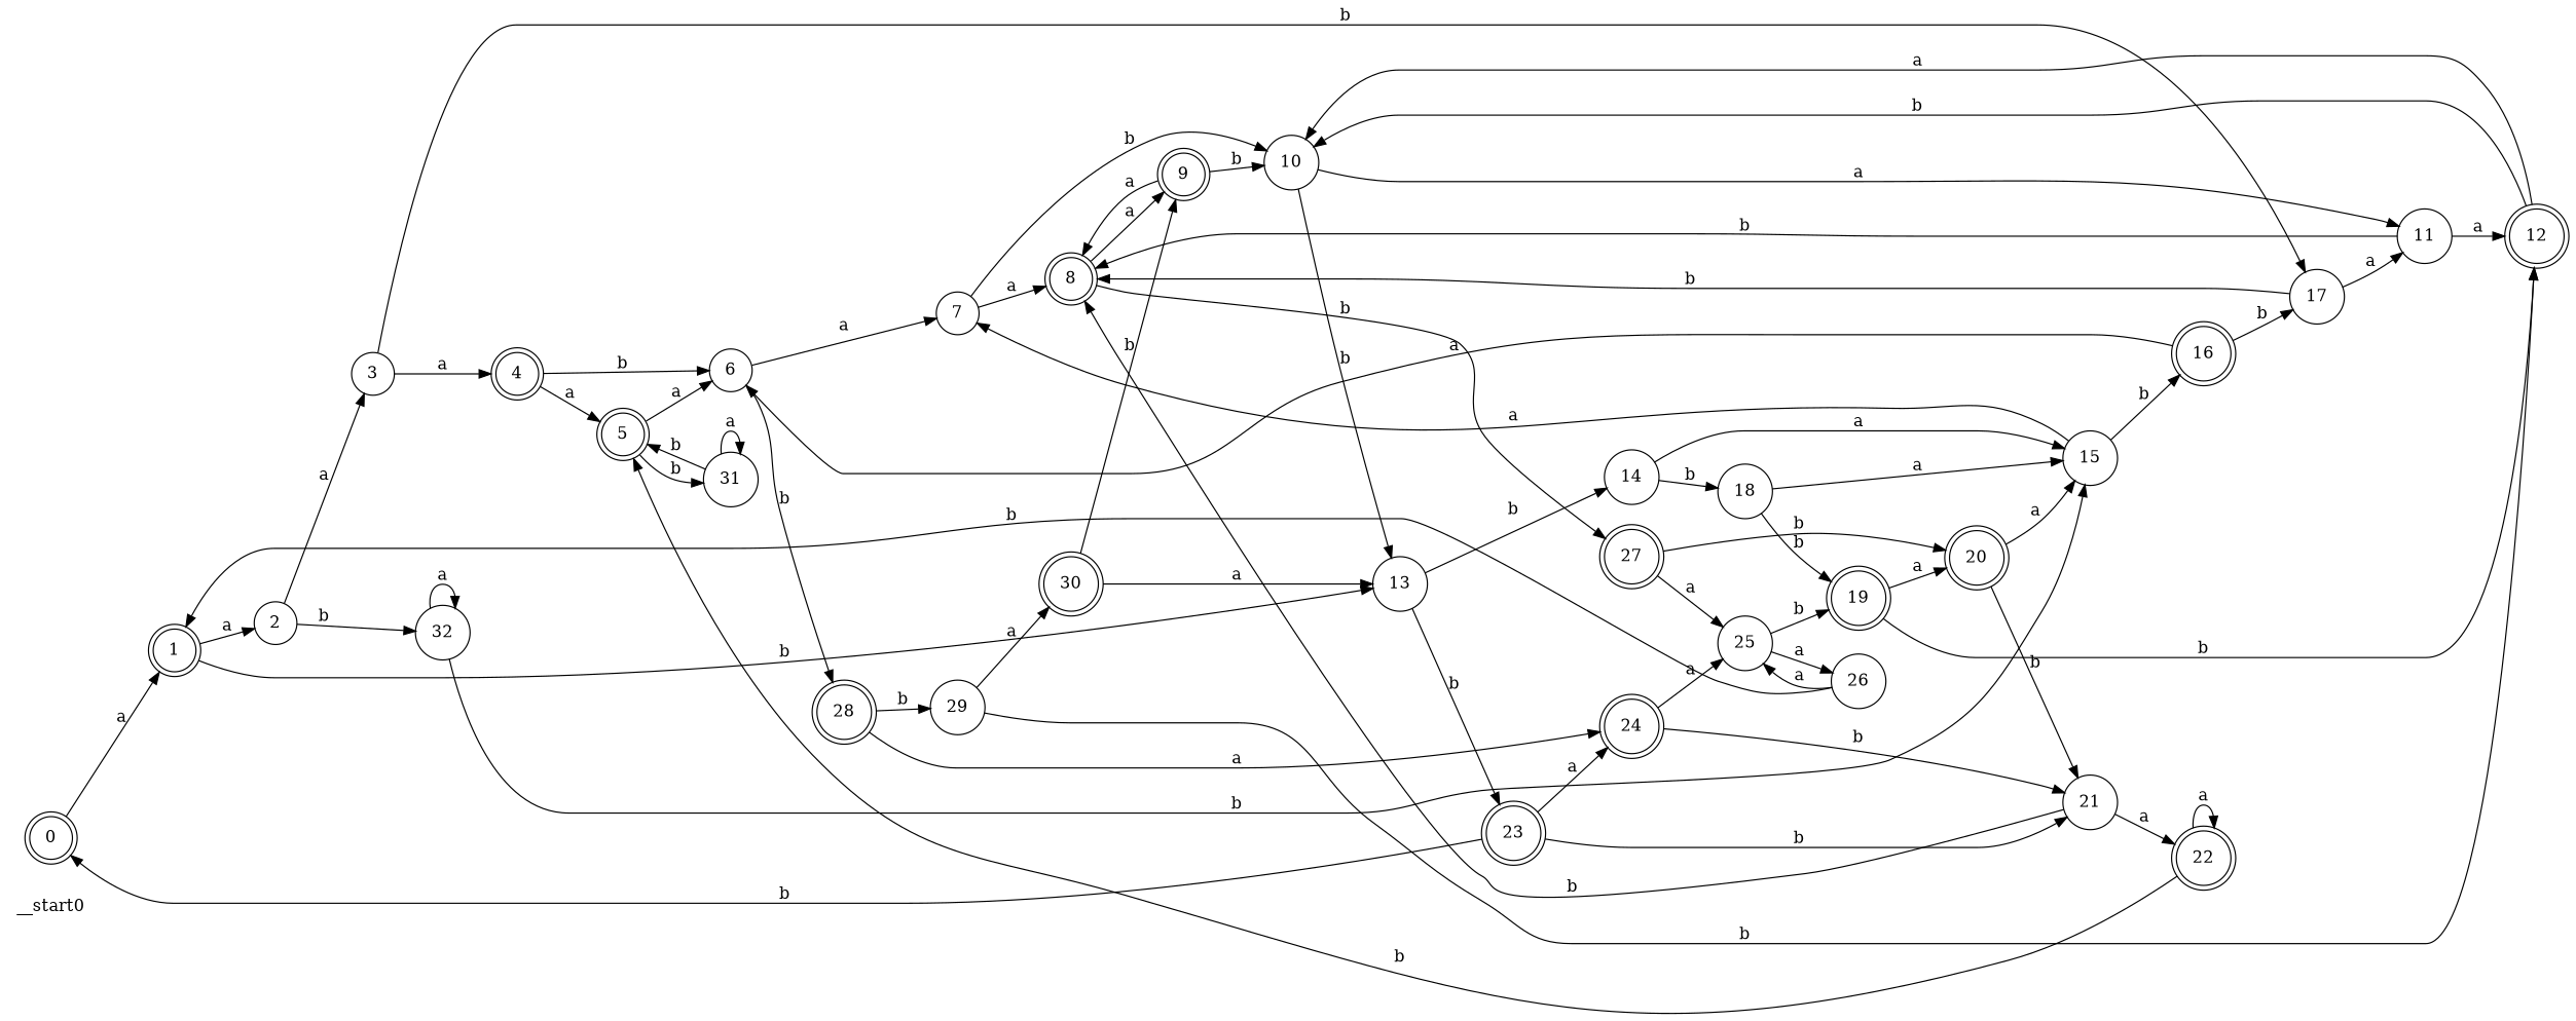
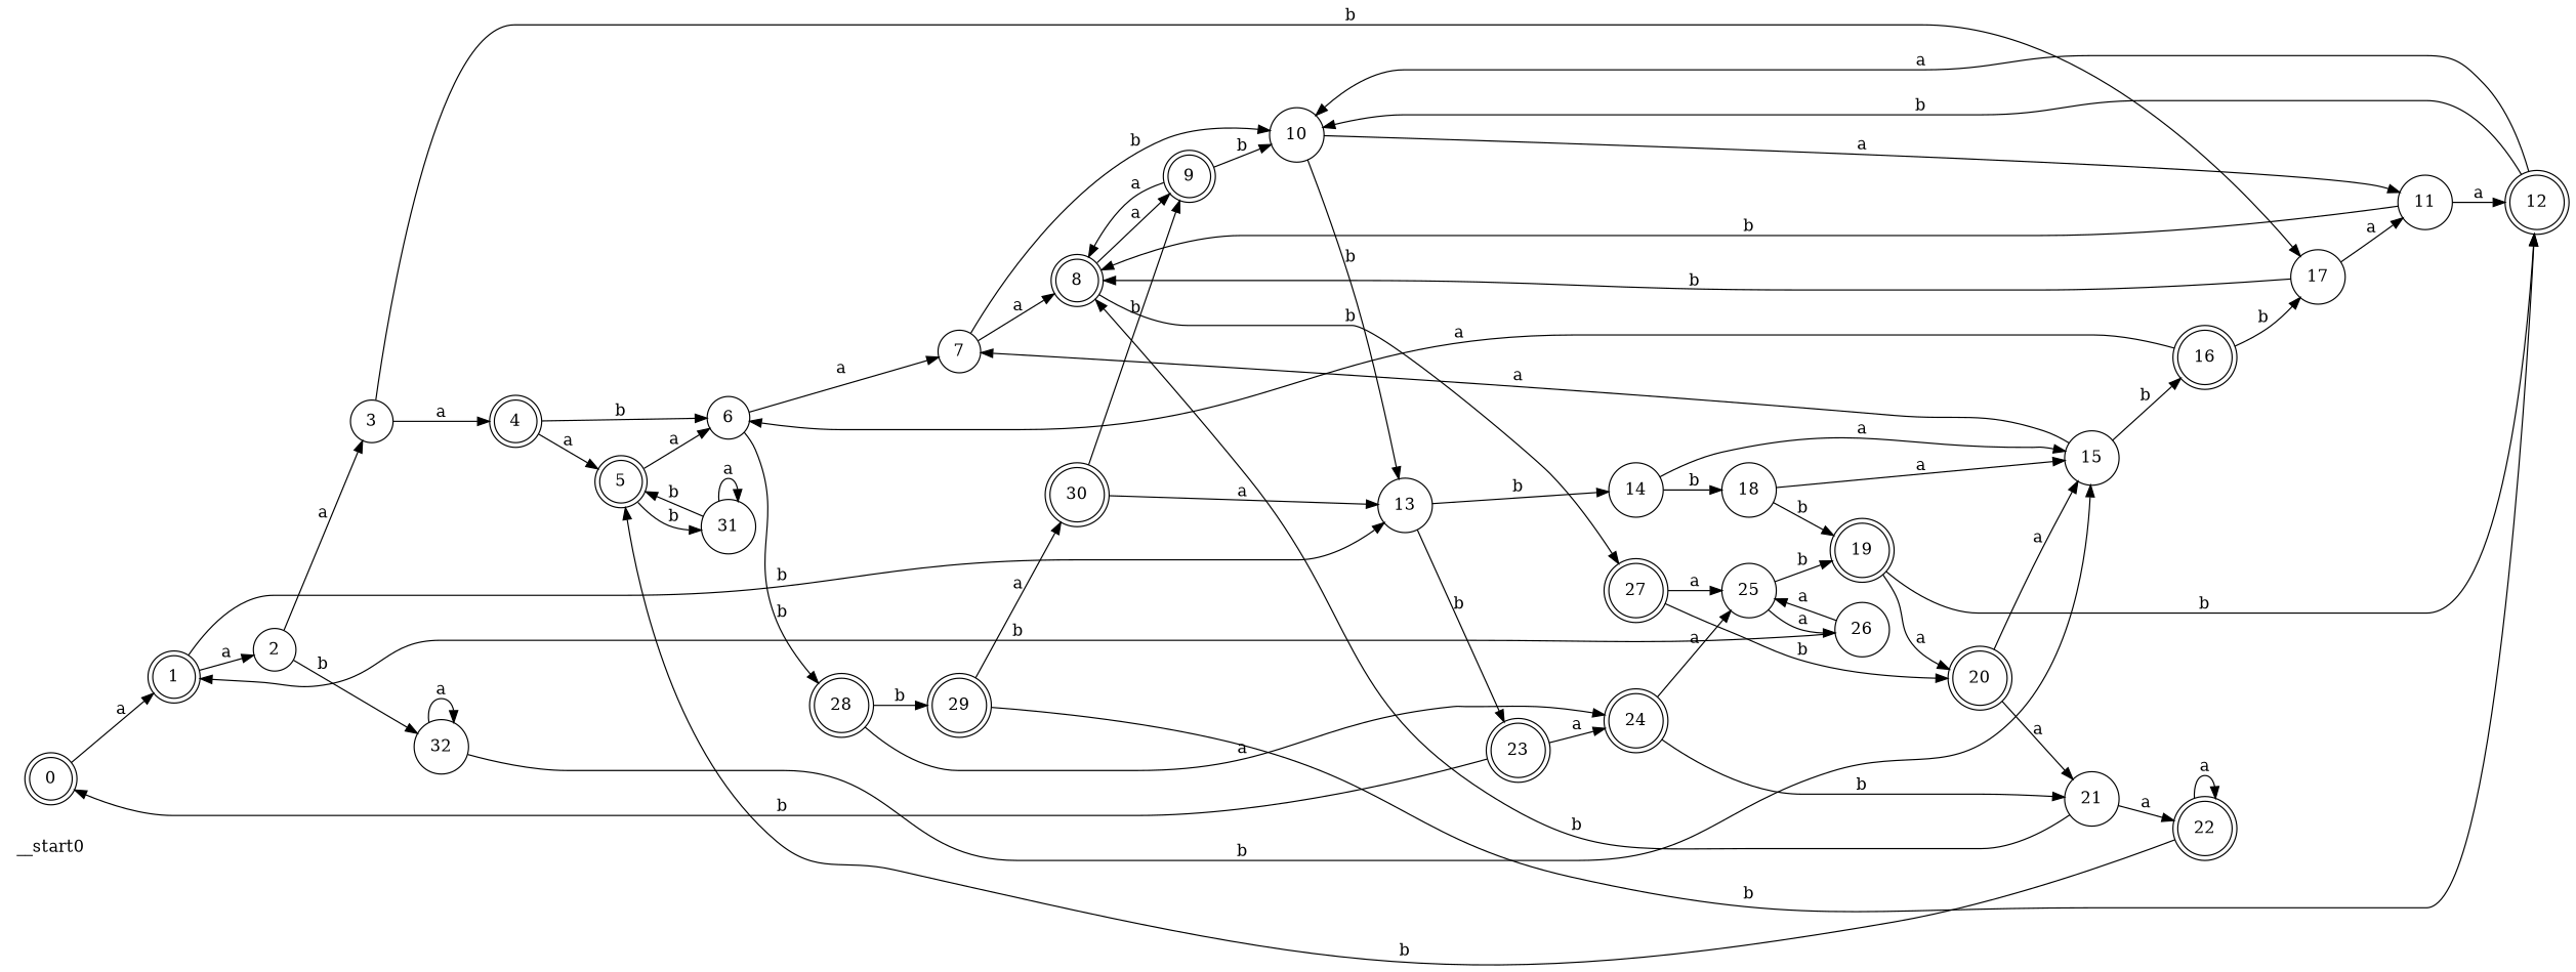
  digraph {
    rankdir=LR
    node [shape=circle color=black fillcolor=white style=filled]
    __start0 [shape=none color="" fillcolor="" style=""]
    n2 [label=0 shape=doublecircle style="rounded,filled"]
    n3 [label=1 shape=doublecircle style="rounded,filled"]
    n4 [label=2]
    n5 [label=13]
    n6 [label=23 shape=doublecircle style="rounded,filled"]
    n7 [label=21]
    n8 [label=24 shape=doublecircle style="rounded,filled"]
    n9 [label=3]
    n10 [label=32]
    n11 [label=14]
    n12 [label=4 shape=doublecircle style="rounded,filled"]
    n13 [label=17]
    n14 [label=15]
    n15 [label=5 shape=doublecircle style="rounded,filled"]
    n16 [label=6]
    n17 [label=8 shape=doublecircle style="rounded,filled"]
    n18 [label=11]
    n19 [label=31]
    n20 [label=7]
    n21 [label=28 shape=doublecircle style="rounded,filled"]
    n22 [label=10]
-   n23 [label=29]
+   n23 [label=29 shape=doublecircle]
    n24 [label=9 shape=doublecircle style="rounded,filled"]
    n25 [label=27 shape=doublecircle style="rounded,filled"]
    n26 [label=20 shape=doublecircle style="rounded,filled"]
    n27 [label=25]
    n28 [label=12 shape=doublecircle style="rounded,filled"]
    n29 [label=18]
    n30 [label=16 shape=doublecircle style="rounded,filled"]
    n31 [label=19 shape=doublecircle style="rounded,filled"]
    n32 [label=22 shape=doublecircle style="rounded,filled"]
    n33 [label=26]
    n34 [label=30 shape=doublecircle style="rounded,filled"]
    n2 -> n3 [label=a]
    n3 -> n4 [label=a]
    n3 -> n5 [label=b]
    n4 -> n9 [label=a]
    n4 -> n10 [label=b]
    n5 -> n6 [label=b]
    n5 -> n11 [label=b]
    n6 -> n2 [label=b]
-   n6 -> n7 [label=b]
    n6 -> n8 [label=a]
    n7 -> n17 [label=b]
    n7 -> n32 [label=a]
    n8 -> n7 [label=b]
    n8 -> n27 [label=a]
    n9 -> n12 [label=a]
    n9 -> n13 [label=b]
    n10 -> n10 [label=a]
    n10 -> n14 [label=b]
    n11 -> n14 [label=a]
    n11 -> n29 [label=b]
    n12 -> n15 [label=a]
    n12 -> n16 [label=b]
    n13 -> n17 [label=b]
    n13 -> n18 [label=a]
    n14 -> n20 [label=a]
    n14 -> n30 [label=b]
    n15 -> n16 [label=a]
    n15 -> n19 [label=b]
    n16 -> n20 [label=a]
    n16 -> n21 [label=b]
    n17 -> n24 [label=a]
    n17 -> n25 [label=b]
    n18 -> n17 [label=b]
    n18 -> n28 [label=a]
    n19 -> n15 [label=b]
    n19 -> n19 [label=a]
    n20 -> n17 [label=a]
    n20 -> n22 [label=b]
    n21 -> n8 [label=a]
    n21 -> n23 [label=b]
    n22 -> n5 [label=b]
    n22 -> n18 [label=a]
    n23 -> n28 [label=b]
    n23 -> n34 [label=a]
    n24 -> n17 [label=a]
    n24 -> n22 [label=b]
    n25 -> n26 [label=b]
    n25 -> n27 [label=a]
-   n26 -> n7 [label=b]
+   n26 -> n7 [label=a]
    n26 -> n14 [label=a]
    n27 -> n31 [label=b]
    n27 -> n33 [label=a]
    n28 -> n22 [label=a]
    n28 -> n22 [label=b]
    n29 -> n14 [label=a]
    n29 -> n31 [label=b]
    n30 -> n13 [label=b]
    n30 -> n16 [label=a]
    n31 -> n26 [label=a]
    n31 -> n28 [label=b]
    n32 -> n15 [label=b]
    n32 -> n32 [label=a]
    n33 -> n3 [label=b]
    n33 -> n27 [label=a]
    n34 -> n5 [label=a]
    n34 -> n24 [label=b]
  }
